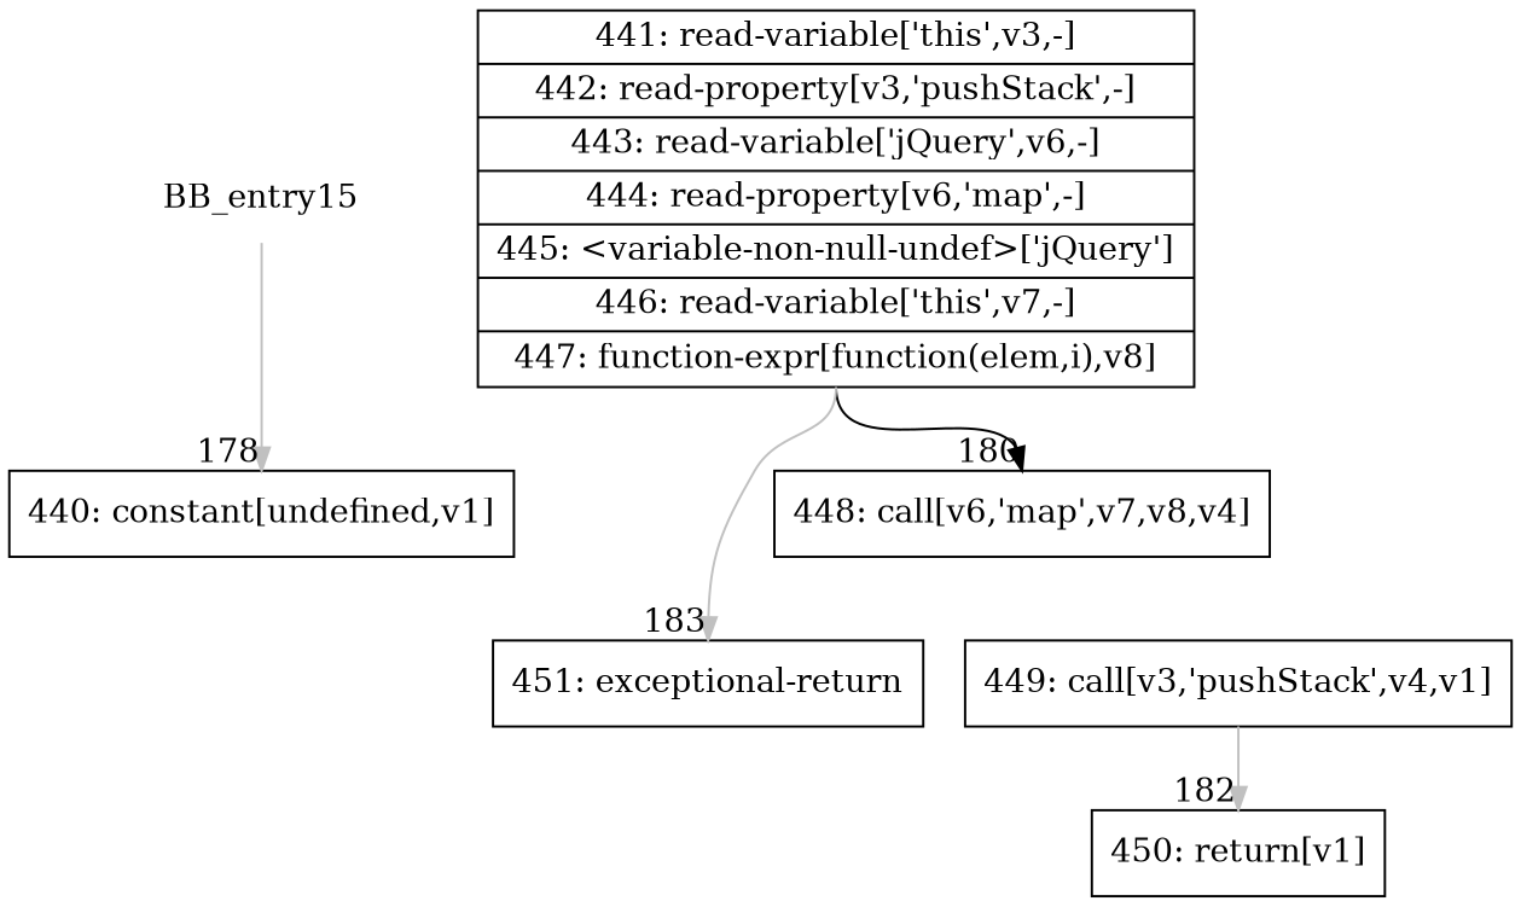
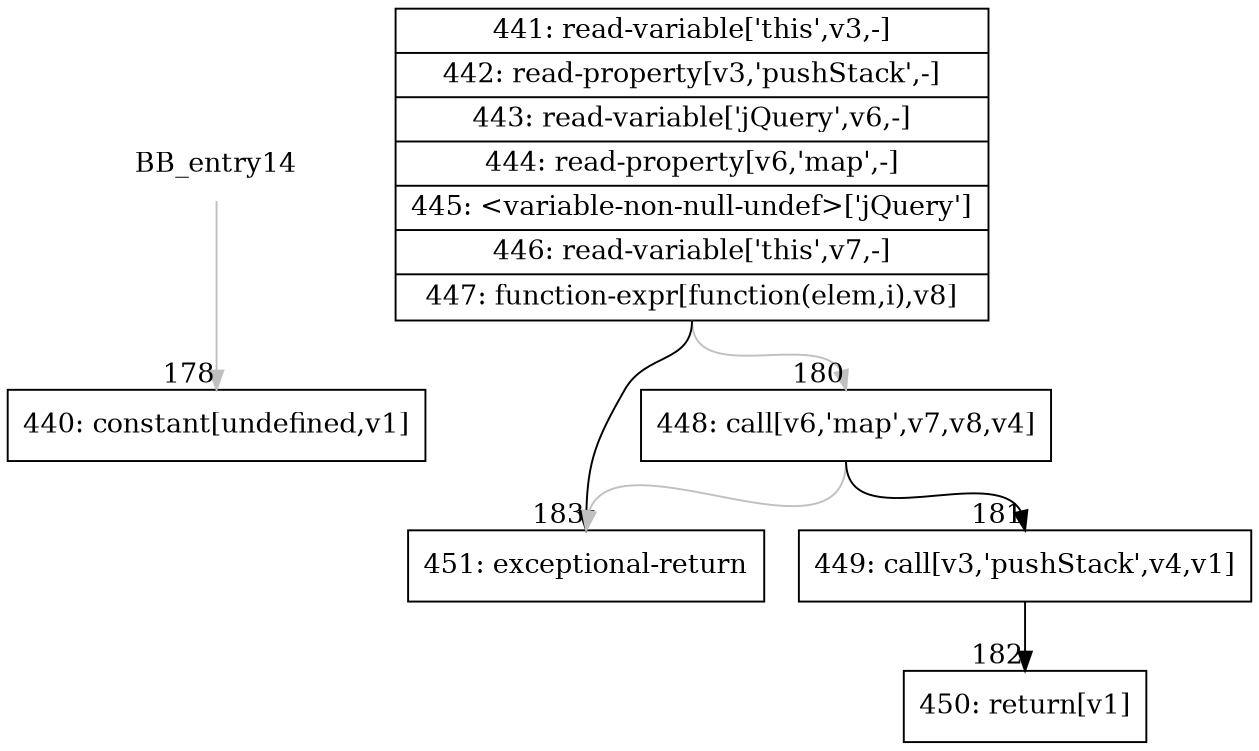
  digraph {
    rankdir=TD
    node [shape=record]
    edge [headport=n tailport=s]
-   BB_entry15 [shape=none]
+   BB_entry15 [shape=none label=BB_entry14]
    n2 [label="{440: constant[undefined,v1]}"]
    n3 [label="{441: read-variable['this',v3,-]|442: read-property[v3,'pushStack',-]|443: read-variable['jQuery',v6,-]|444: read-property[v6,'map',-]|445: \<variable-non-null-undef\>['jQuery']|446: read-variable['this',v7,-]|447: function-expr[function(elem,i),v8]}"]
    n4 [label="{448: call[v6,'map',v7,v8,v4]}"]
    n5 [label="{451: exceptional-return}"]
    n6 [label="{449: call[v3,'pushStack',v4,v1]}"]
    n7 [label="{450: return[v1]}"]
    BB_entry15 -> n2 [color=gray headlabel="    178"]
-   n3 -> n4 [headlabel="      180"]
-   n3 -> n5 [color=gray headlabel="      183"]
-   n6 -> n7 [headlabel="      182" color=gray]
+   n3 -> n4 [headlabel="      180" color=gray]
+   n3 -> n5 [color=black headlabel="      183"]
+   n4 -> n5 [color=gray]
+   n4 -> n6 [headlabel="      181"]
+   n6 -> n7 [headlabel="      182"]
  }
